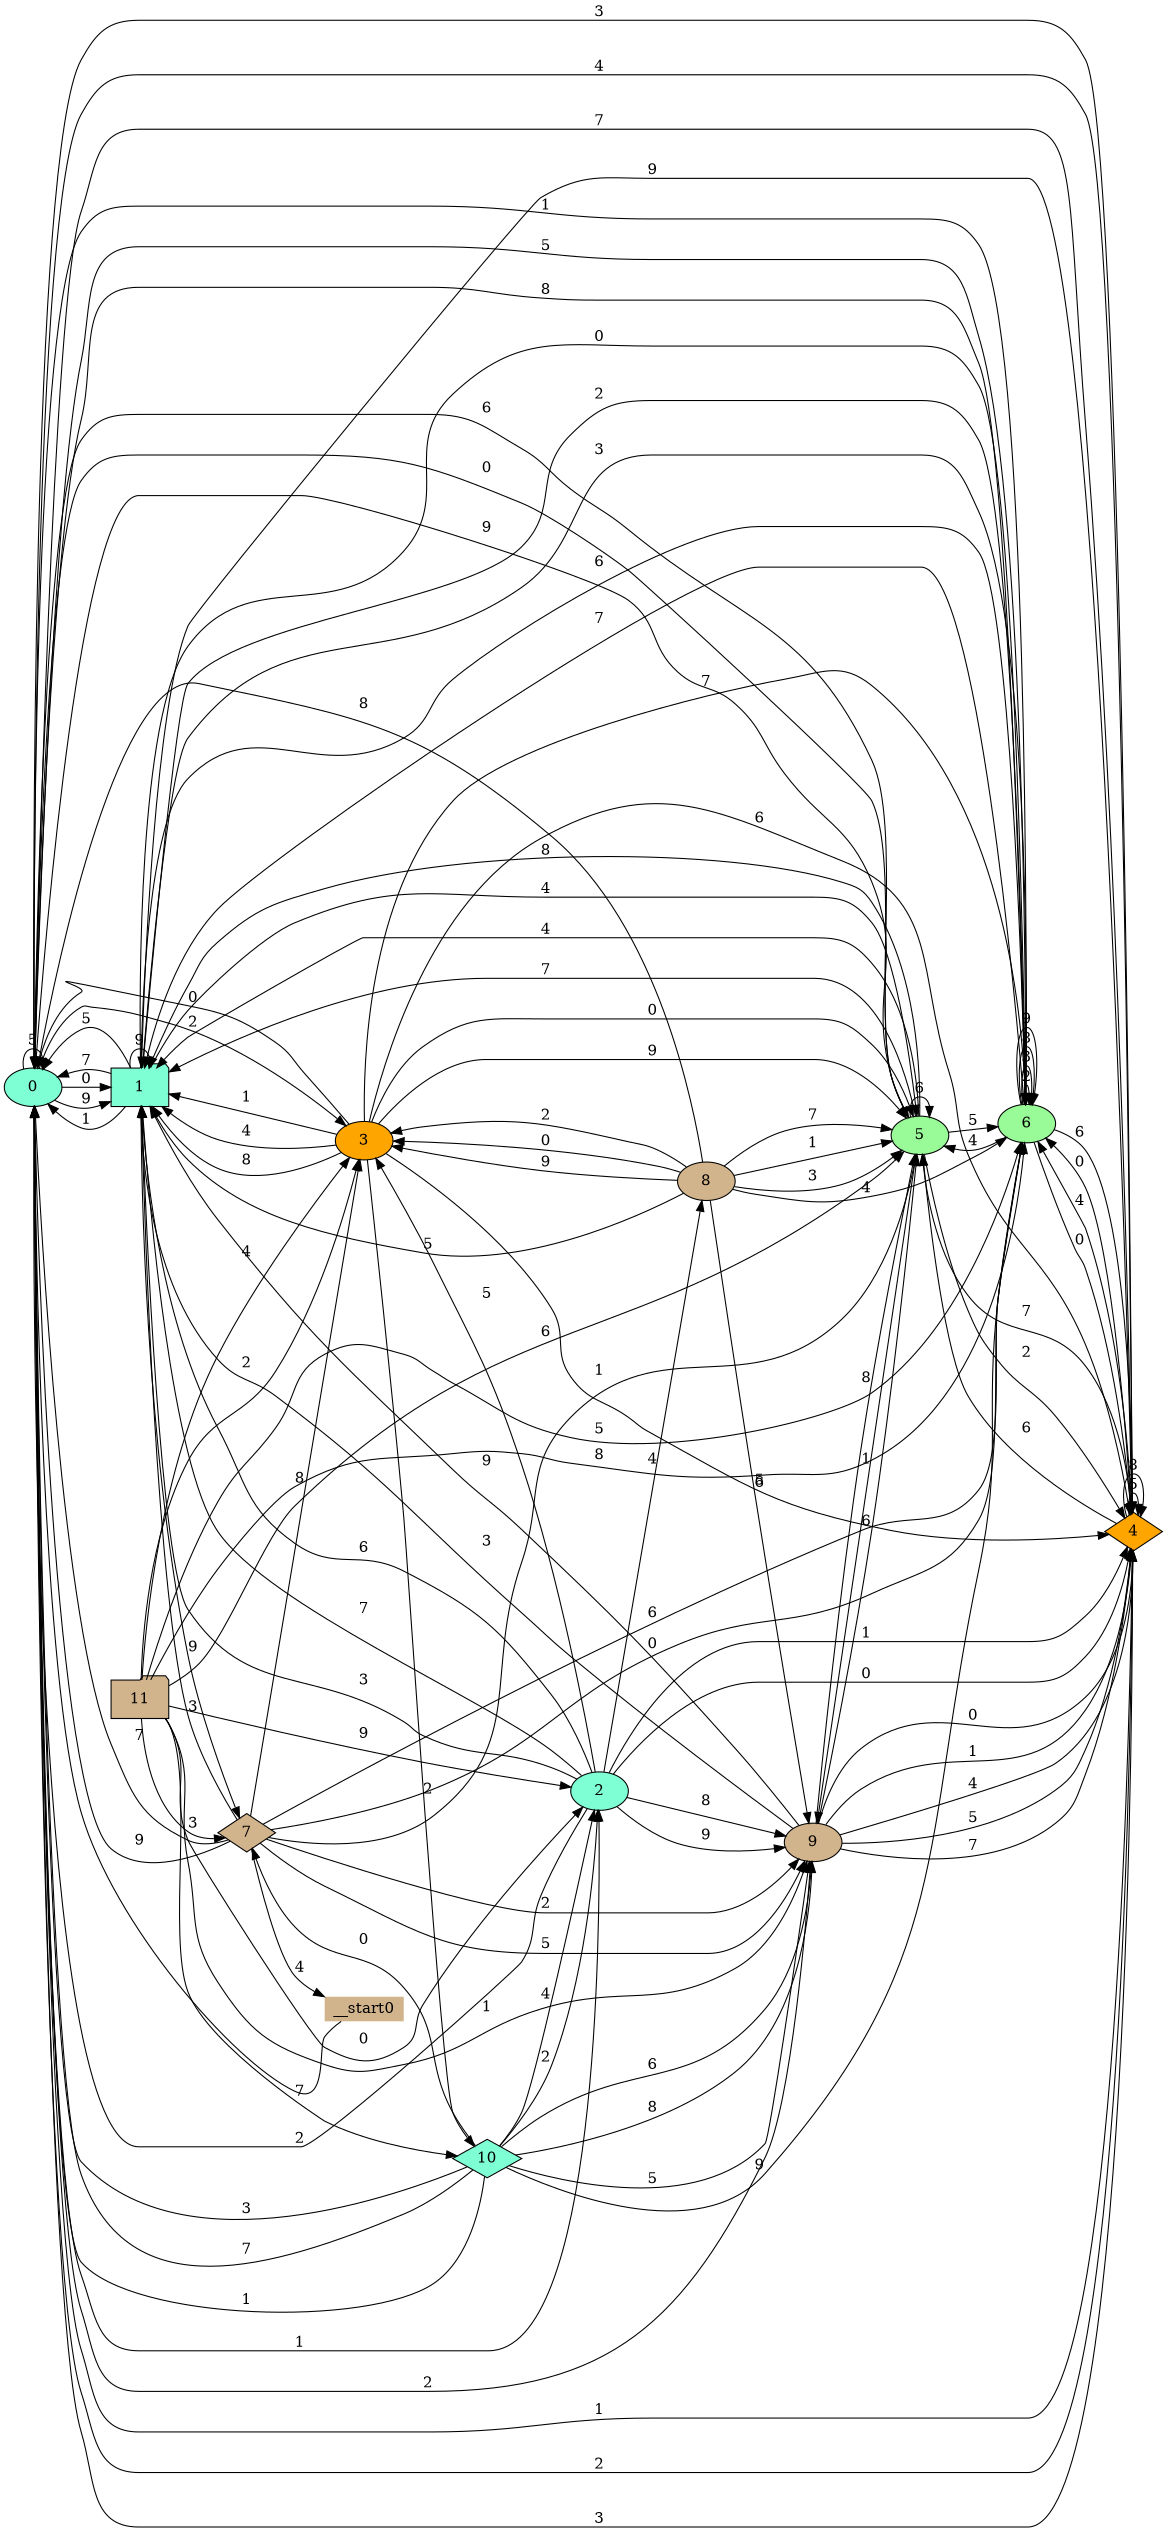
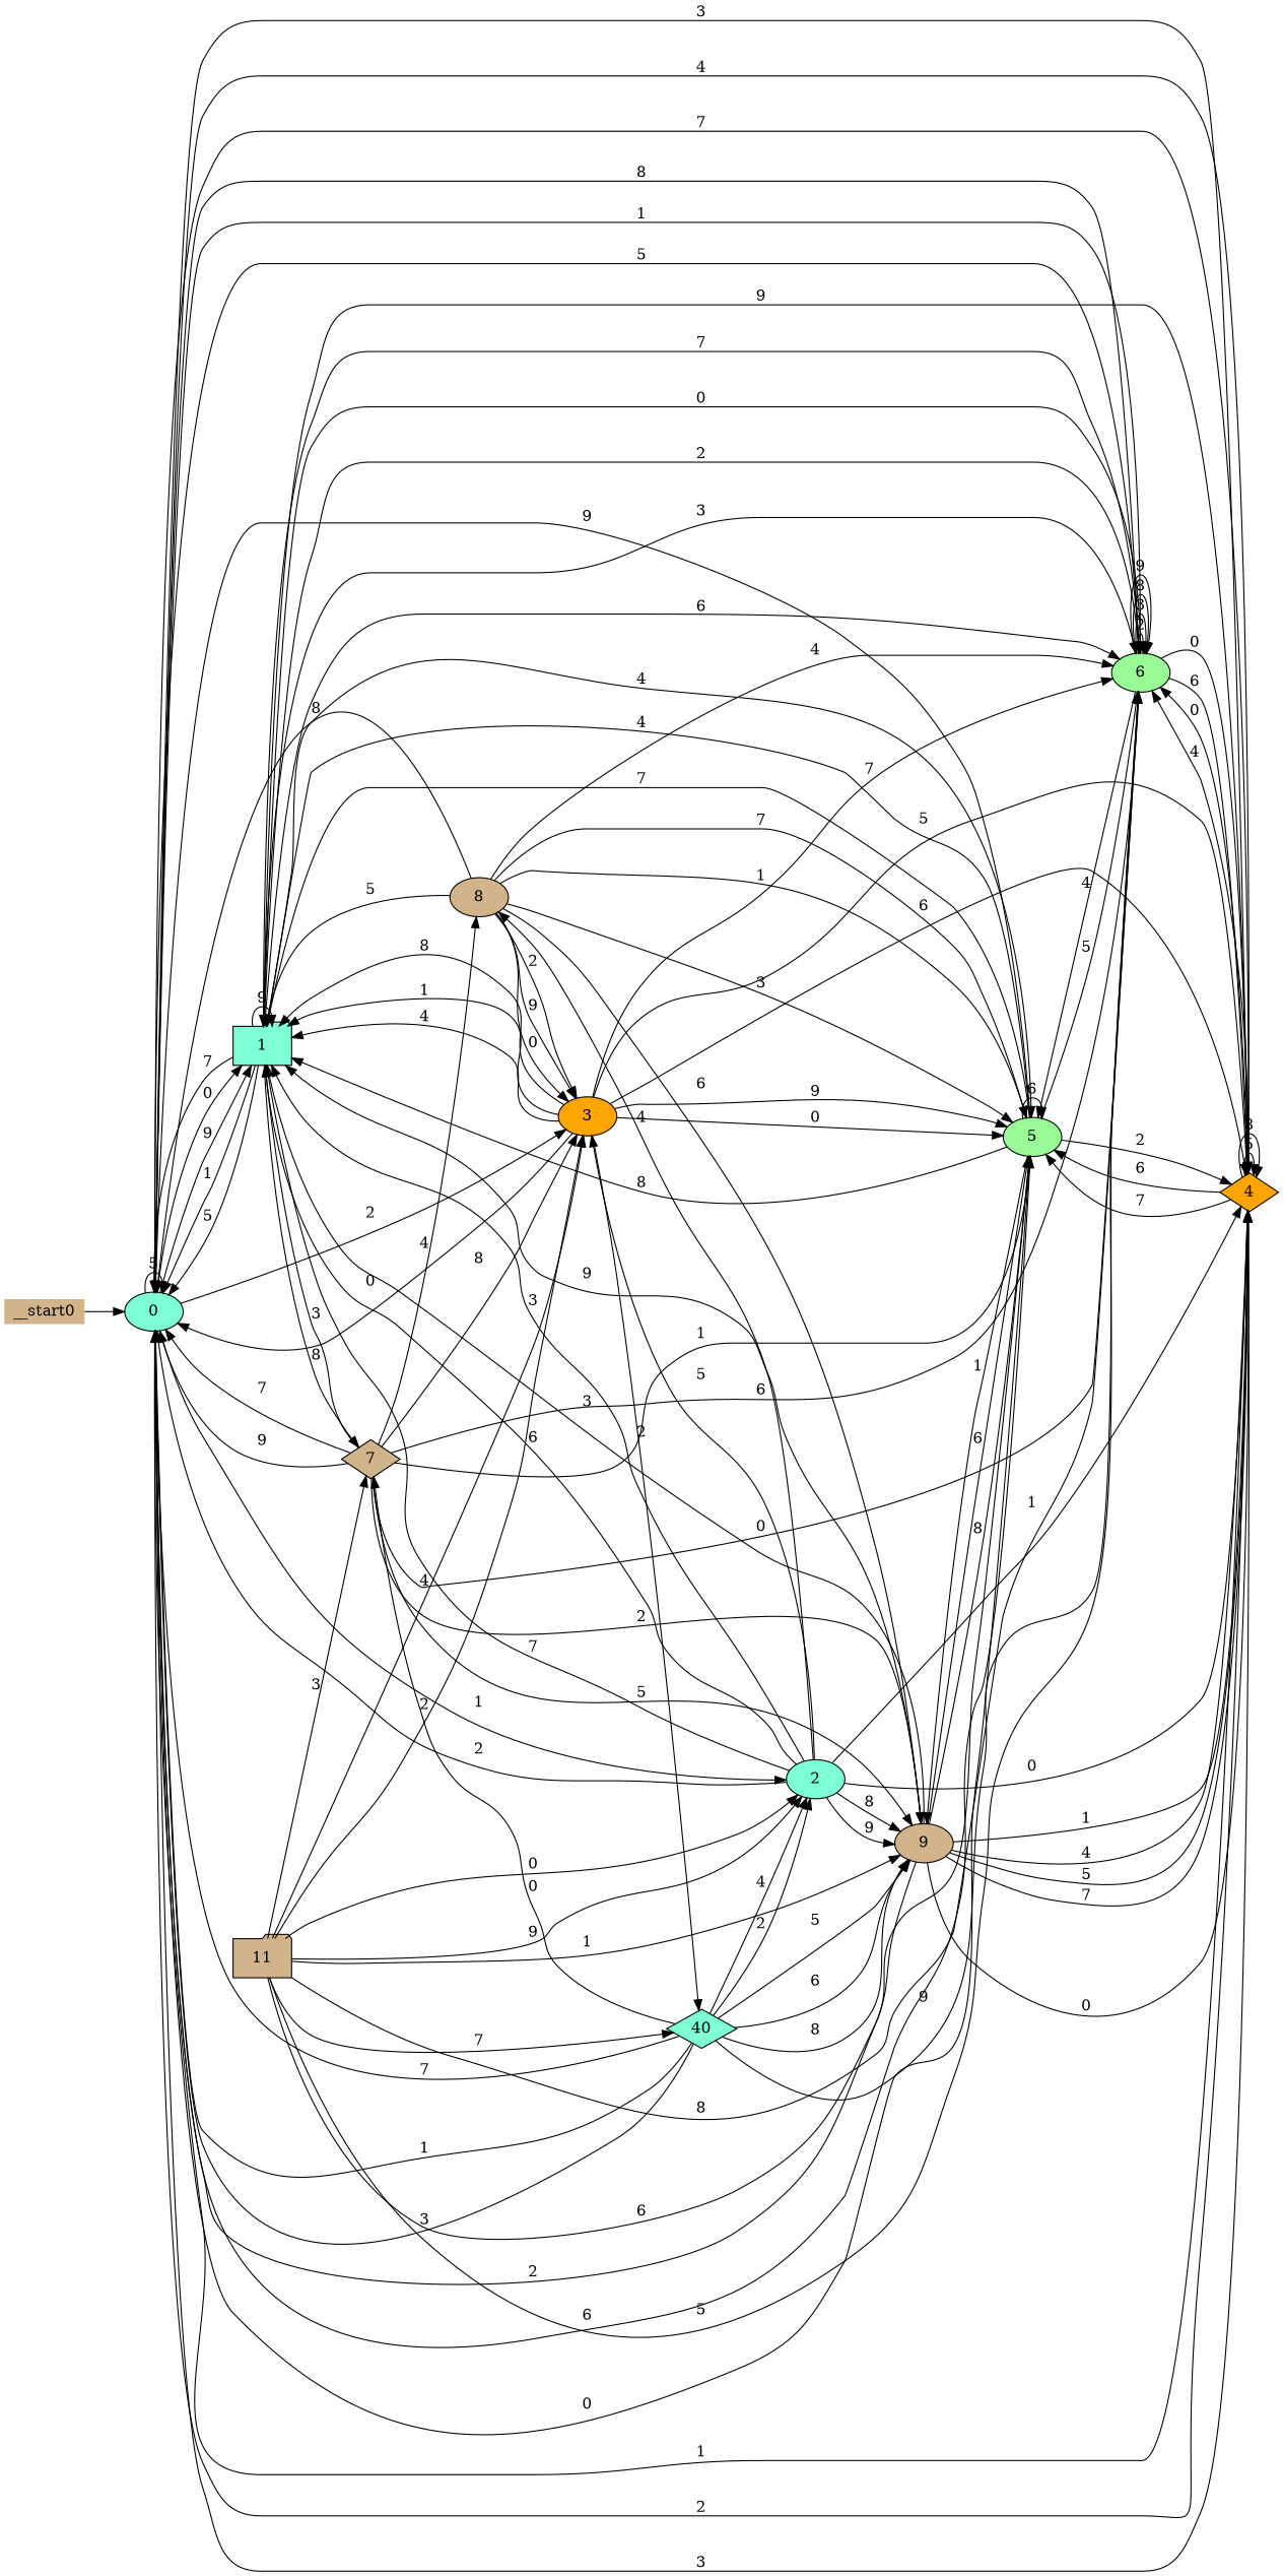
  digraph {
    rankdir=LR
    node [fillcolor=tan shape=ellipse style=filled]
    n1 [fillcolor=aquamarine label=0]
    n2 [fillcolor=aquamarine label=1 shape=folder]
    n3 [fillcolor=aquamarine label=2]
    n4 [fillcolor=orange label=3]
    n5 [fillcolor=orange label=4 shape=diamond]
    n6 [fillcolor=palegreen label=5]
    n7 [fillcolor=palegreen label=6]
    n8 [label=7 shape=diamond]
    n9 [label=8]
    n10 [label=9]
-   n11 [fillcolor=aquamarine label=10 shape=diamond]
+   n11 [fillcolor=aquamarine label=40 shape=diamond]
    n12 [label=11 shape=folder]
    __start0 [height=0 shape=none width=0]
    n1 -> n1 [label=5]
    n1 -> n2 [label=0]
    n1 -> n2 [label=9]
    n1 -> n3 [label=1]
    n1 -> n4 [label=2]
    n1 -> n5 [label=3]
    n1 -> n5 [label=4]
    n1 -> n5 [label=7]
    n1 -> n6 [label=6]
    n1 -> n7 [label=8]
    n2 -> n1 [label=1]
    n2 -> n1 [label=5]
    n2 -> n1 [label=7]
    n2 -> n2 [label=9]
    n2 -> n6 [label=4]
    n2 -> n7 [label=0]
    n2 -> n7 [label=2]
    n2 -> n7 [label=3]
    n2 -> n7 [label=6]
-   n2 -> n8 [label=9]
+   n2 -> n8 [label=8]
    n3 -> n1 [label=2]
    n3 -> n2 [label=3]
    n3 -> n2 [label=6]
    n3 -> n2 [label=7]
    n3 -> n4 [label=5]
    n3 -> n5 [label=0]
    n3 -> n5 [label=1]
    n3 -> n9 [label=4]
    n3 -> n10 [label=8]
    n3 -> n10 [label=9]
    n4 -> n1 [label=0]
    n4 -> n2 [label=1]
    n4 -> n2 [label=4]
    n4 -> n2 [label=8]
    n4 -> n5 [label=5]
    n4 -> n5 [label=6]
    n4 -> n6 [label=0]
    n4 -> n6 [label=9]
    n4 -> n7 [label=7]
    n4 -> n11 [label=2]
    n5 -> n1 [label=1]
    n5 -> n1 [label=2]
    n5 -> n1 [label=3]
    n5 -> n2 [label=9]
    n5 -> n5 [label=5]
    n5 -> n5 [label=8]
    n5 -> n6 [label=6]
    n5 -> n6 [label=7]
    n5 -> n7 [label=0]
    n5 -> n7 [label=4]
    n6 -> n1 [label=0]
    n6 -> n1 [label=9]
    n6 -> n2 [label=4]
    n6 -> n2 [label=7]
    n6 -> n2 [label=8]
    n6 -> n5 [label=2]
    n6 -> n6 [label=6]
    n6 -> n7 [label=5]
    n6 -> n10 [label=1]
    n7 -> n1 [label=1]
    n7 -> n1 [label=5]
    n7 -> n2 [label=7]
    n7 -> n5 [label=0]
    n7 -> n5 [label=6]
    n7 -> n6 [label=4]
    n7 -> n7 [label=2]
    n7 -> n7 [label=3]
    n7 -> n7 [label=8]
    n7 -> n7 [label=9]
    n8 -> n1 [label=7]
    n8 -> n1 [label=9]
    n8 -> n2 [label=3]
    n8 -> n4 [label=8]
    n8 -> n6 [label=1]
    n8 -> n7 [label=0]
    n8 -> n7 [label=6]
-   n8 -> __start0 [label=4]
+   n8 -> n9 [label=4]
    n8 -> n10 [label=2]
    n8 -> n10 [label=5]
    n9 -> n1 [label=8]
    n9 -> n2 [label=5]
    n9 -> n4 [label=0]
    n9 -> n4 [label=2]
    n9 -> n4 [label=9]
    n9 -> n6 [label=1]
    n9 -> n6 [label=3]
    n9 -> n6 [label=7]
    n9 -> n7 [label=4]
    n9 -> n10 [label=6]
    n10 -> n1 [label=2]
    n10 -> n2 [label=3]
    n10 -> n2 [label=9]
    n10 -> n5 [label=0]
    n10 -> n5 [label=1]
    n10 -> n5 [label=4]
    n10 -> n5 [label=5]
    n10 -> n5 [label=7]
    n10 -> n6 [label=6]
    n10 -> n6 [label=8]
    n11 -> n1 [label=1]
    n11 -> n1 [label=3]
    n11 -> n1 [label=7]
    n11 -> n3 [label=2]
    n11 -> n3 [label=4]
    n11 -> n7 [label=9]
    n11 -> n8 [label=0]
    n11 -> n10 [label=5]
    n11 -> n10 [label=6]
    n11 -> n10 [label=8]
    n12 -> n3 [label=0]
    n12 -> n3 [label=9]
    n12 -> n4 [label=2]
    n12 -> n4 [label=4]
    n12 -> n6 [label=6]
    n12 -> n7 [label=5]
    n12 -> n7 [label=8]
    n12 -> n8 [label=3]
    n12 -> n10 [label=1]
    n12 -> n11 [label=7]
    __start0 -> n1
  }
